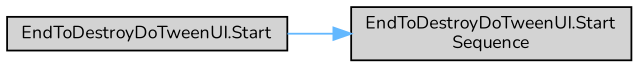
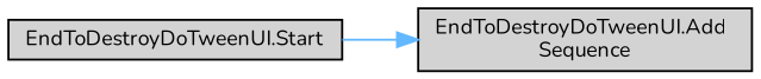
  digraph {
    rankdir=LR
    fontname=Nunito
    node [color=black fillcolor=lightgrey fontname=Nunito fontsize=10 shape=box style=filled]
    n1 [fontcolor=black height=0.2 label="EndToDestroyDoTweenUI.Start" width=0.4]
-   n2 [height=0.2 label="EndToDestroyDoTweenUI.Start\lSequence" width=0.4]
+   n2 [height=0.2 label="EndToDestroyDoTweenUI.Add\lSequence" width=0.4]
    n1 -> n2 [color=steelblue1 fontname=Nunito fontsize=10 labelfontname=Helvetica labelfontsize=10 style=solid]
  }
